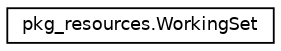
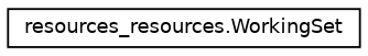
  digraph {
    rankdir=LR
-   n1 [color=black fillcolor=white fontname=Helvetica fontsize=10 height=0.2 label="pkg_resources.WorkingSet" shape=record style=filled width=0.4]
+   n1 [color=black fillcolor=white fontname=Helvetica fontsize=10 height=0.2 label="resources_resources.WorkingSet" shape=record style=filled width=0.4]
  }
